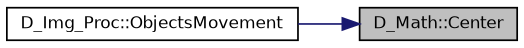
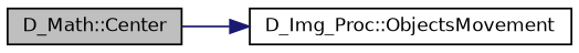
  digraph {
    rankdir=RL
    node [color=black fontname=Helvetica fontsize=10 shape=record style=filled]
    n1 [fillcolor=grey75 fontcolor=black height=0.2 label="D_Math::Center" width=0.4]
    n2 [fillcolor=white height=0.2 label="D_Img_Proc::ObjectsMovement" width=0.4]
-   n1 -> n2 [color=midnightblue dir=back fontname=Helvetica fontsize=10 labelfontname=Helvetica labelfontsize=10 style=solid]
+   n2 -> n1 [color=midnightblue dir=back fontname=Helvetica fontsize=10 labelfontname=Helvetica labelfontsize=10 style=solid]
  }
